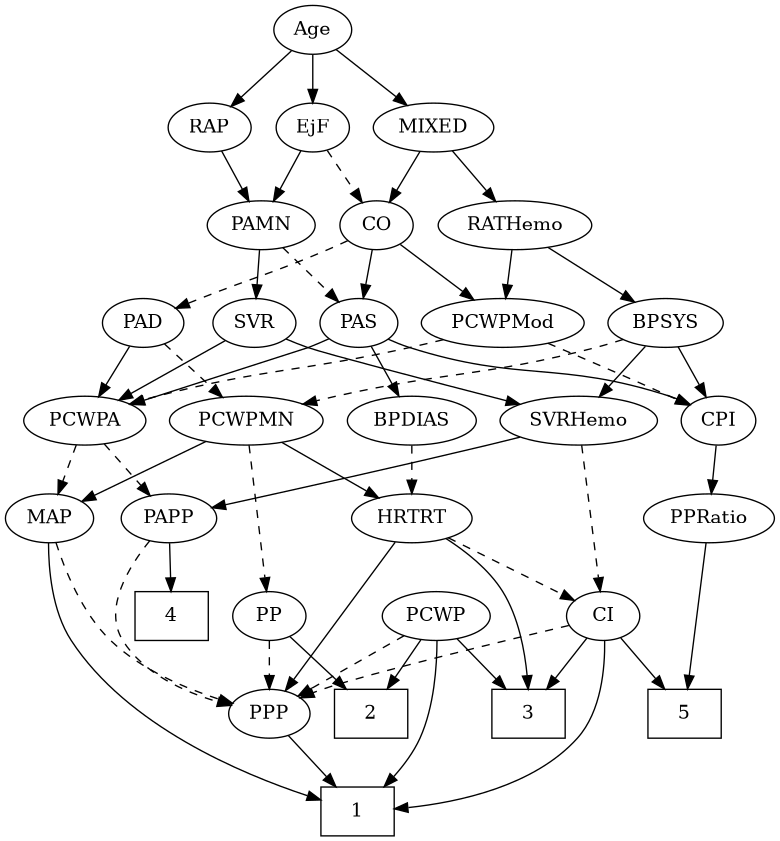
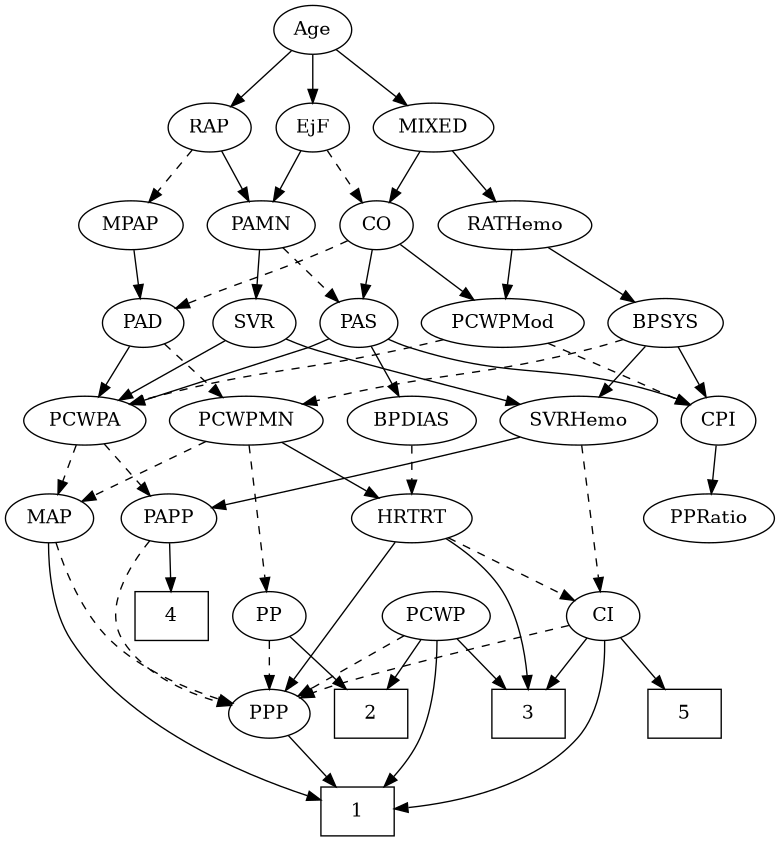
  strict digraph {
    edge [style=solid]
    1 [height=0.5 shape=box width=0.75]
    2 [height=0.5 shape=box width=0.75]
    3 [height=0.5 shape=box width=0.75]
    4 [height=0.5 shape=box width=0.75]
    5 [height=0.5 shape=box width=0.75]
    Age [height=0.5 width=0.75]
    EjF [height=0.5 width=0.75]
    RAP [height=0.5 width=0.77632]
    MIXED [height=0.5 width=1.1193]
    CO [height=0.5 width=0.75]
    PAMN [height=0.5 width=1.011]
+   MPAP [height=0.5 width=0.97491]
    RATHemo [height=0.5 width=1.3721]
    PAD [height=0.5 width=0.79437]
    PAS [height=0.5 width=0.75]
    PCWPMod [height=0.5 width=1.4443]
    SVR [height=0.5 width=0.77632]
    BPSYS [height=0.5 width=1.0471]
    PCWPMN [height=0.5 width=1.3902]
    PCWPA [height=0.5 width=1.1555]
    CPI [height=0.5 width=0.75]
    BPDIAS [height=0.5 width=1.1735]
    SVRHemo [height=0.5 width=1.3902]
    MAP [height=0.5 width=0.84854]
    PP [height=0.5 width=0.75]
    HRTRT [height=0.5 width=1.1013]
    PAPP [height=0.5 width=0.88464]
    PPRatio [height=0.5 width=1.1013]
    CI [height=0.5 width=0.75]
    PPP [height=0.5 width=0.75]
    PCWP [height=0.5 width=0.97491]
    Age -> EjF
    Age -> RAP
    Age -> MIXED
    EjF -> CO [style=dashed]
    EjF -> PAMN
    RAP -> PAMN
+   RAP -> MPAP [style=dashed]
    MIXED -> CO
    MIXED -> RATHemo
    CO -> PAD [style=dashed]
    CO -> PAS
    CO -> PCWPMod
    PAMN -> PAS [style=dashed]
    PAMN -> SVR
+   MPAP -> PAD
    RATHemo -> PCWPMod
    RATHemo -> BPSYS
    PAD -> PCWPMN [style=dashed]
    PAD -> PCWPA
    PAS -> PCWPA
    PAS -> CPI
    PAS -> BPDIAS
    PCWPMod -> PCWPA [style=dashed]
    PCWPMod -> CPI [style=dashed]
    SVR -> PCWPA
    SVR -> SVRHemo
    BPSYS -> PCWPMN [style=dashed]
    BPSYS -> CPI
    BPSYS -> SVRHemo
-   PCWPMN -> MAP
+   PCWPMN -> MAP [style=dashed]
    PCWPMN -> PP [style=dashed]
    PCWPMN -> HRTRT
    PCWPA -> MAP [style=dashed]
    PCWPA -> PAPP [style=dashed]
    CPI -> PPRatio
    BPDIAS -> HRTRT [style=dashed]
    SVRHemo -> PAPP
    SVRHemo -> CI [style=dashed]
    MAP -> 1
    MAP -> PPP [style=dashed]
    PP -> 2
    PP -> PPP [style=dashed]
    HRTRT -> 3
    HRTRT -> CI [style=dashed]
    HRTRT -> PPP
    PAPP -> 4
    PAPP -> PPP [style=dashed]
-   PPRatio -> 5
    CI -> 1
    CI -> 3
    CI -> 5
    CI -> PPP [style=dashed]
    PPP -> 1
    PCWP -> 1
    PCWP -> 2
    PCWP -> 3
    PCWP -> PPP [style=dashed]
  }
